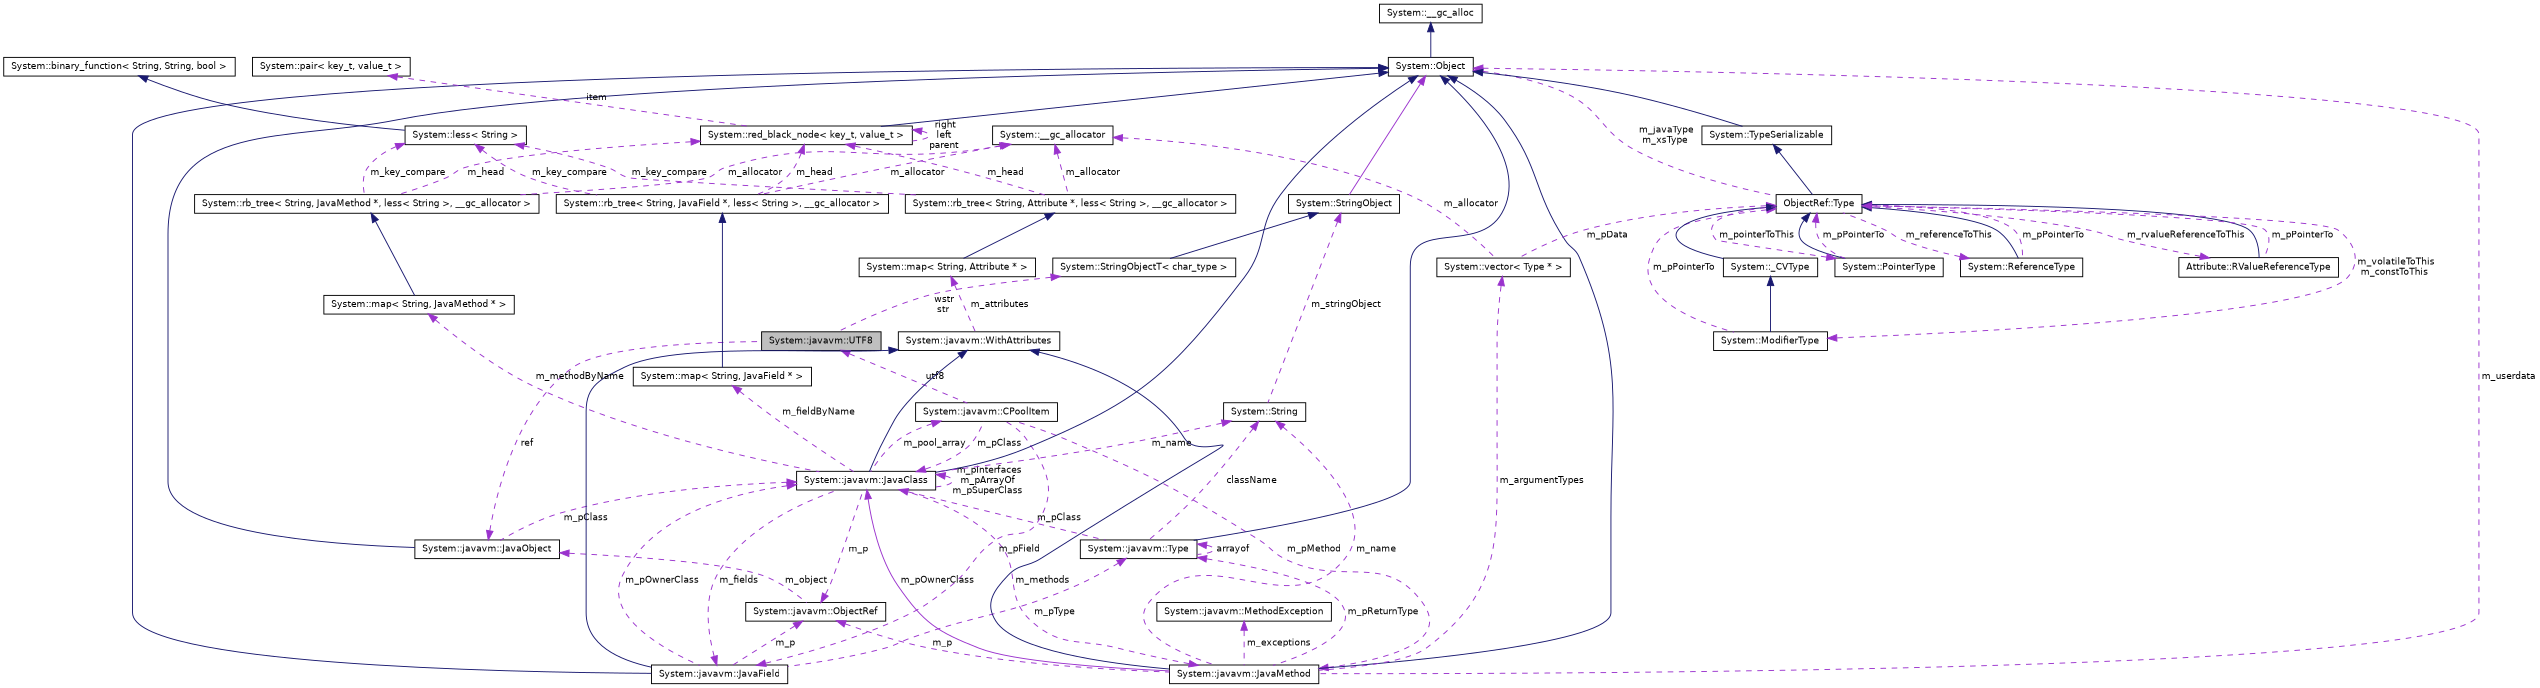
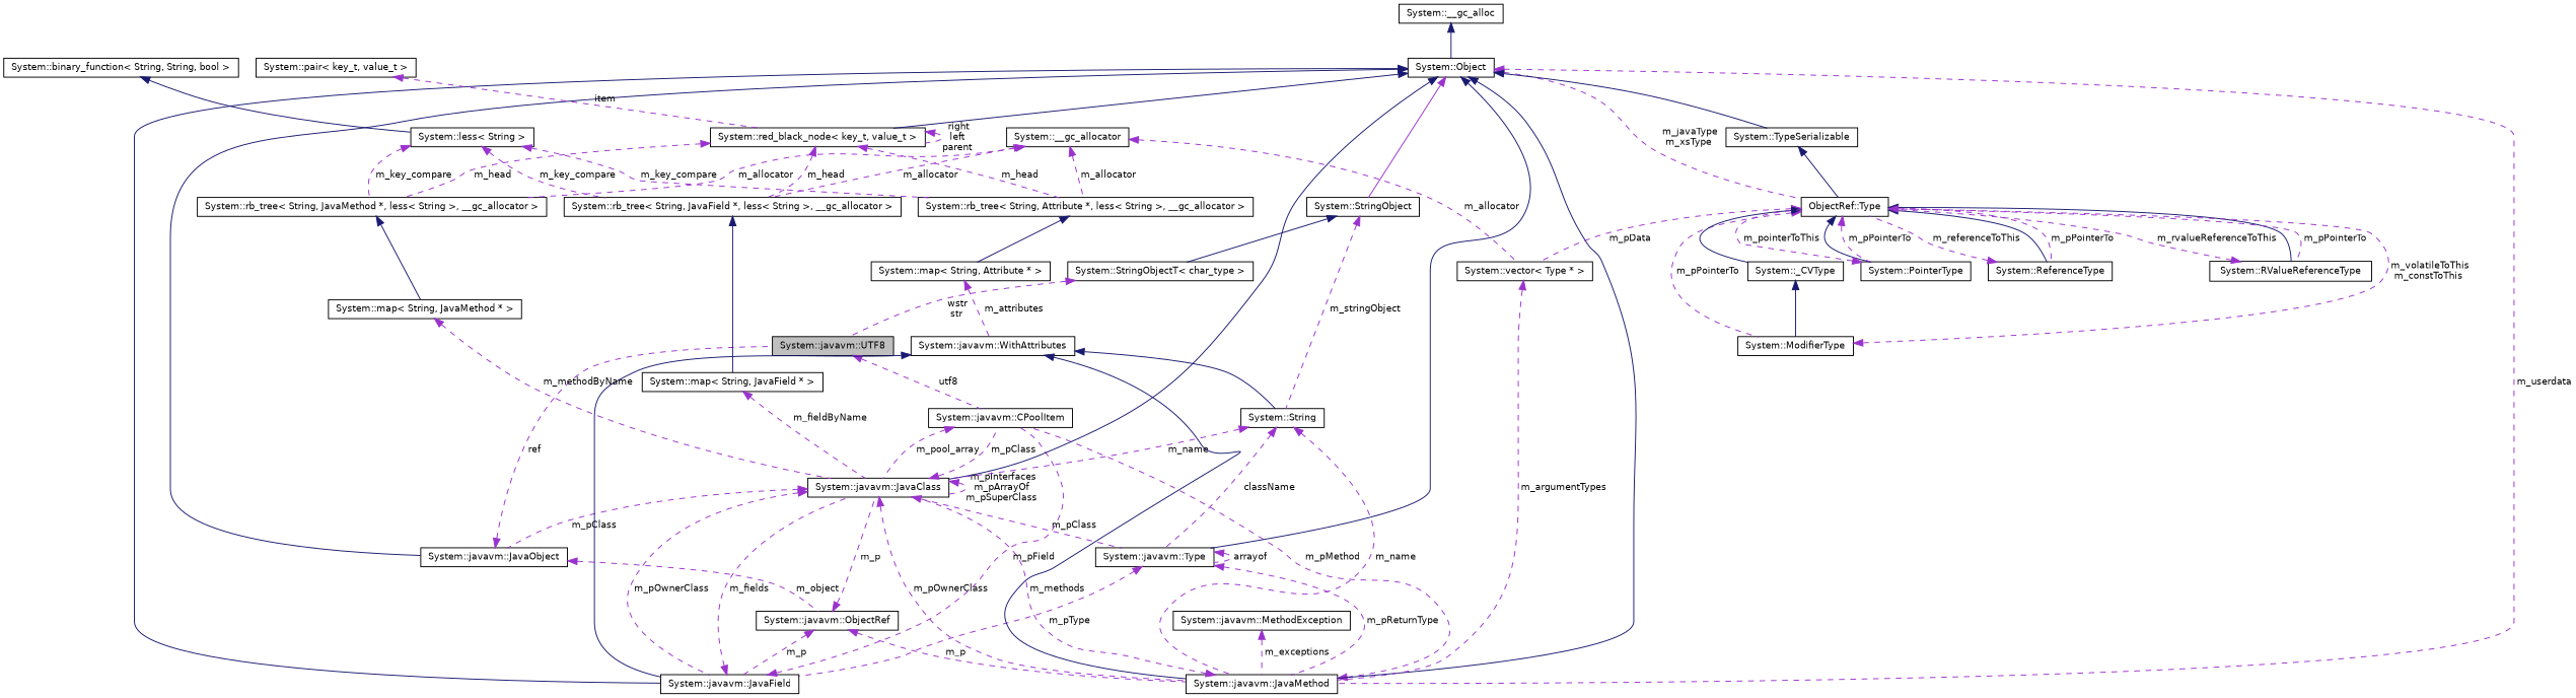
  digraph {
    rankdir=TB
    node [color=black fillcolor=white fontname=Helvetica fontsize=10 shape=record style=filled]
    edge [color=darkorchid3 dir=back fontname=Helvetica fontsize=10 labelfontname=Helvetica labelfontsize=10 style=dashed]
    n1 [fillcolor=grey75 fontcolor=black height=0.2 label="System::javavm::UTF8" width=0.4]
    n2 [height=0.2 label="System::javavm::CPoolItem" width=0.4]
    n3 [height=0.2 label="System::javavm::JavaClass" width=0.4]
    n4 [height=0.2 label="System::javavm::JavaObject" width=0.4]
    n5 [height=0.2 label="System::javavm::ObjectRef" width=0.4]
    n6 [height=0.2 label="System::javavm::JavaMethod" width=0.4]
    n7 [height=0.2 label="System::javavm::JavaField" width=0.4]
    n8 [height=0.2 label="System::Object" width=0.4]
    n9 [height=0.2 label="System::red_black_node\< key_t, value_t \>" width=0.4]
    n10 [height=0.2 label="System::javavm::Type" width=0.4]
    n11 [height=0.2 label="System::StringObject" width=0.4]
    n12 [height=0.2 label="ObjectRef::Type" width=0.4]
    n13 [height=0.2 label="System::TypeSerializable" width=0.4]
    n14 [height=0.2 label="System::rb_tree\< String, Attribute *, less\< String \>, __gc_allocator \>" width=0.4]
    n15 [height=0.2 label="System::rb_tree\< String, JavaMethod *, less\< String \>, __gc_allocator \>" width=0.4]
    n16 [height=0.2 label="System::rb_tree\< String, JavaField *, less\< String \>, __gc_allocator \>" width=0.4]
    n17 [height=0.2 label="System::String" width=0.4]
    n18 [height=0.2 label="System::StringObjectT\< char_type \>" width=0.4]
    n19 [height=0.2 label="System::vector\< Type * \>" width=0.4]
    n20 [height=0.2 label="System::PointerType" width=0.4]
    n21 [height=0.2 label="System::ReferenceType" width=0.4]
-   n22 [height=0.2 label="Attribute::RValueReferenceType" width=0.4]
+   n22 [height=0.2 label="System::RValueReferenceType" width=0.4]
    n23 [height=0.2 label="System::ModifierType" width=0.4]
    n24 [height=0.2 label="System::_CVType" width=0.4]
    n25 [height=0.2 label="System::__gc_alloc" width=0.4]
    n26 [height=0.2 label="System::javavm::WithAttributes" width=0.4]
    n27 [height=0.2 label="System::map\< String, Attribute * \>" width=0.4]
    n28 [height=0.2 label="System::__gc_allocator" width=0.4]
    n29 [height=0.2 label="System::map\< String, JavaMethod * \>" width=0.4]
    n30 [height=0.2 label="System::map\< String, JavaField * \>" width=0.4]
    n31 [height=0.2 label="System::less\< String \>" width=0.4]
    n32 [height=0.2 label="System::binary_function\< String, String, bool \>" width=0.4]
    n33 [height=0.2 label="System::pair\< key_t, value_t \>" width=0.4]
    n34 [height=0.2 label="System::javavm::MethodException" width=0.4]
    n1 -> n2 [label=" utf8"]
    n2 -> n3 [label=" m_pool_array"]
    n3 -> n2 [label=" m_pClass"]
    n3 -> n3 [label=" m_pInterfaces\nm_pArrayOf\nm_pSuperClass"]
    n3 -> n4 [label=" m_pClass"]
-   n3 -> n6 [label=" m_pOwnerClass" style=solid]
+   n3 -> n6 [label=" m_pOwnerClass"]
    n3 -> n7 [label=" m_pOwnerClass"]
    n3 -> n10 [label=" m_pClass"]
    n4 -> n1 [label=" ref"]
    n4 -> n5 [label=" m_object"]
    n5 -> n3 [label=" m_p"]
    n5 -> n6 [label=" m_p"]
    n5 -> n7 [label=" m_p"]
    n6 -> n2 [label=" m_pMethod"]
    n6 -> n3 [label=" m_methods"]
    n7 -> n2 [label=" m_pField"]
    n7 -> n3 [label=" m_fields"]
    n8 -> n3 [color=midnightblue style=solid]
    n8 -> n4 [color=midnightblue style=solid]
    n8 -> n6 [color=midnightblue style=solid]
    n8 -> n6 [label=" m_userdata"]
    n8 -> n7 [color=midnightblue style=solid]
    n8 -> n9 [color=midnightblue style=solid]
    n8 -> n10 [color=midnightblue style=solid]
    n8 -> n11 [style=solid]
    n8 -> n12 [label=" m_javaType\nm_xsType"]
    n8 -> n13 [color=midnightblue style=solid]
    n9 -> n9 [label=" right\nleft\nparent"]
    n9 -> n14 [label=" m_head"]
    n9 -> n15 [label=" m_head"]
    n9 -> n16 [label=" m_head"]
    n10 -> n6 [label=" m_pReturnType"]
    n10 -> n7 [label=" m_pType"]
    n10 -> n10 [label=" arrayof"]
    n11 -> n17 [label=" m_stringObject"]
    n11 -> n18 [color=midnightblue style=solid]
    n12 -> n19 [label=" m_pData"]
    n12 -> n20 [color=midnightblue style=solid]
    n12 -> n20 [label=" m_pPointerTo"]
    n12 -> n21 [color=midnightblue style=solid]
    n12 -> n21 [label=" m_pPointerTo"]
    n12 -> n22 [color=midnightblue style=solid]
    n12 -> n22 [label=" m_pPointerTo"]
    n12 -> n23 [label=" m_pPointerTo"]
    n12 -> n24 [color=midnightblue style=solid]
    n13 -> n12 [color=midnightblue style=solid]
    n14 -> n27 [color=midnightblue style=solid]
    n15 -> n29 [color=midnightblue style=solid]
    n16 -> n30 [color=midnightblue style=solid]
    n17 -> n3 [label=" m_name"]
    n17 -> n6 [label=" m_name"]
    n17 -> n10 [label=" className"]
    n18 -> n1 [label=" wstr\nstr"]
    n19 -> n6 [label=" m_argumentTypes"]
    n20 -> n12 [label=" m_pointerToThis"]
    n21 -> n12 [label=" m_referenceToThis"]
    n22 -> n12 [label=" m_rvalueReferenceToThis"]
    n23 -> n12 [label=" m_volatileToThis\nm_constToThis"]
    n24 -> n23 [color=midnightblue style=solid]
    n25 -> n8 [color=midnightblue style=solid]
-   n26 -> n3 [color=midnightblue style=solid]
+   n26 -> n17 [color=midnightblue style=solid]
    n26 -> n6 [color=midnightblue style=solid]
    n26 -> n7 [color=midnightblue style=solid]
    n27 -> n26 [label=" m_attributes"]
    n28 -> n14 [label=" m_allocator"]
    n28 -> n15 [label=" m_allocator"]
    n28 -> n16 [label=" m_allocator"]
    n28 -> n19 [label=" m_allocator"]
    n29 -> n3 [label=" m_methodByName"]
    n30 -> n3 [label=" m_fieldByName"]
    n31 -> n14 [label=" m_key_compare"]
    n31 -> n15 [label=" m_key_compare"]
    n31 -> n16 [label=" m_key_compare"]
    n32 -> n31 [color=midnightblue style=solid]
    n33 -> n9 [label=" item"]
    n34 -> n6 [label=" m_exceptions"]
  }
